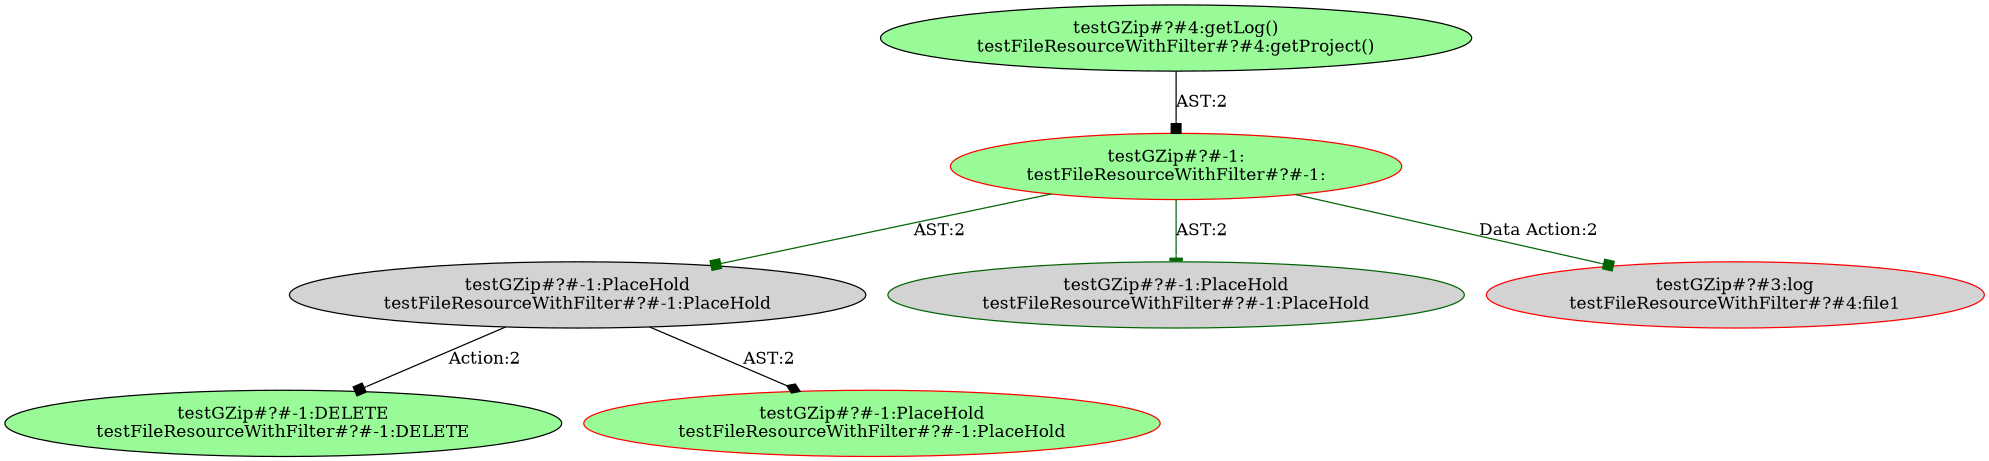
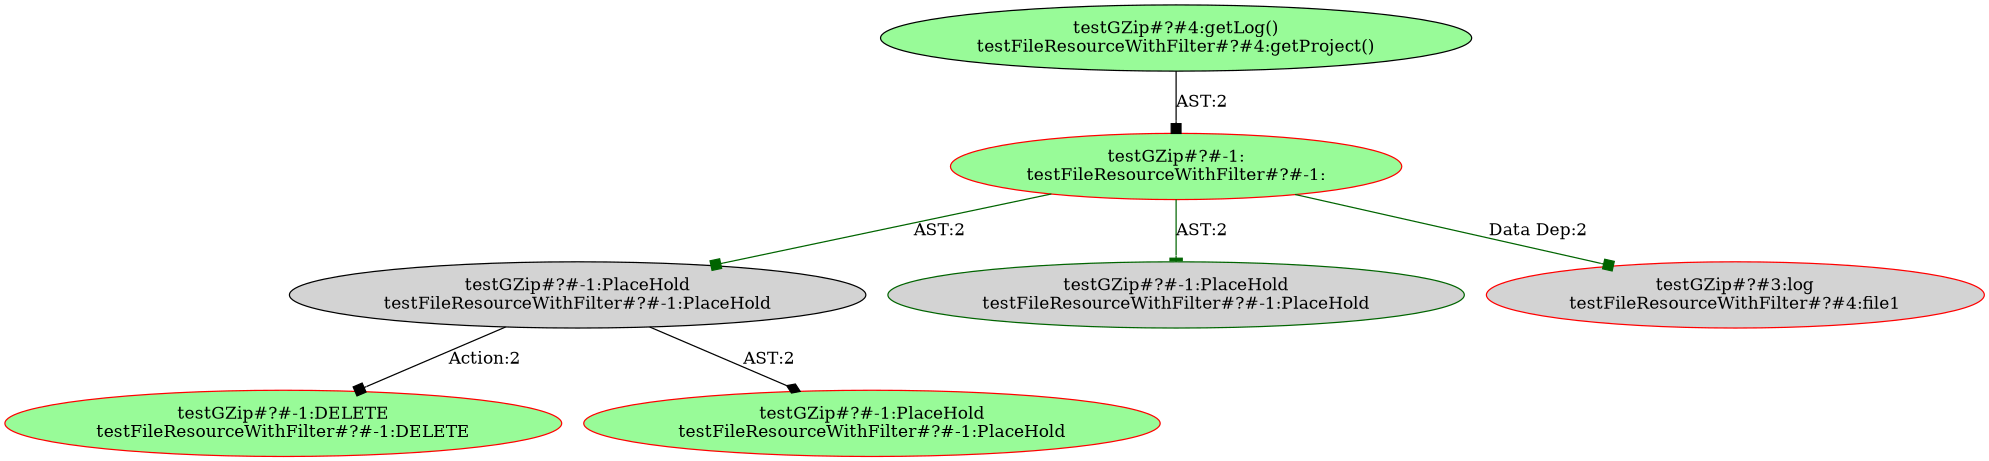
  digraph {
    node [color=red fillcolor=palegreen shape=ellipse style=filled]
    edge [arrowhead=box color=black]
-   n1 [color=black label="testGZip#?#-1:DELETE\ntestFileResourceWithFilter#?#-1:DELETE"]
+   n1 [label="testGZip#?#-1:DELETE\ntestFileResourceWithFilter#?#-1:DELETE"]
    n2 [color=black fillcolor=lightgrey label="testGZip#?#-1:PlaceHold\ntestFileResourceWithFilter#?#-1:PlaceHold"]
    n3 [label="testGZip#?#-1:PlaceHold\ntestFileResourceWithFilter#?#-1:PlaceHold"]
    n4 [label="testGZip#?#-1:\ntestFileResourceWithFilter#?#-1:"]
    n5 [color=darkgreen fillcolor=lightgrey label="testGZip#?#-1:PlaceHold\ntestFileResourceWithFilter#?#-1:PlaceHold"]
    n6 [fillcolor=lightgrey label="testGZip#?#3:log\ntestFileResourceWithFilter#?#4:file1"]
    n7 [color=black label="testGZip#?#4:getLog()\ntestFileResourceWithFilter#?#4:getProject()"]
    n2 -> n1 [label="Action:2"]
    n2 -> n3 [arrowhead=diamond label="AST:2"]
    n4 -> n2 [color=darkgreen label="AST:2"]
    n4 -> n5 [arrowhead=tee color=darkgreen label="AST:2"]
-   n4 -> n6 [color=darkgreen label="Data Action:2"]
+   n4 -> n6 [color=darkgreen label="Data Dep:2"]
    n7 -> n4 [label="AST:2"]
  }
